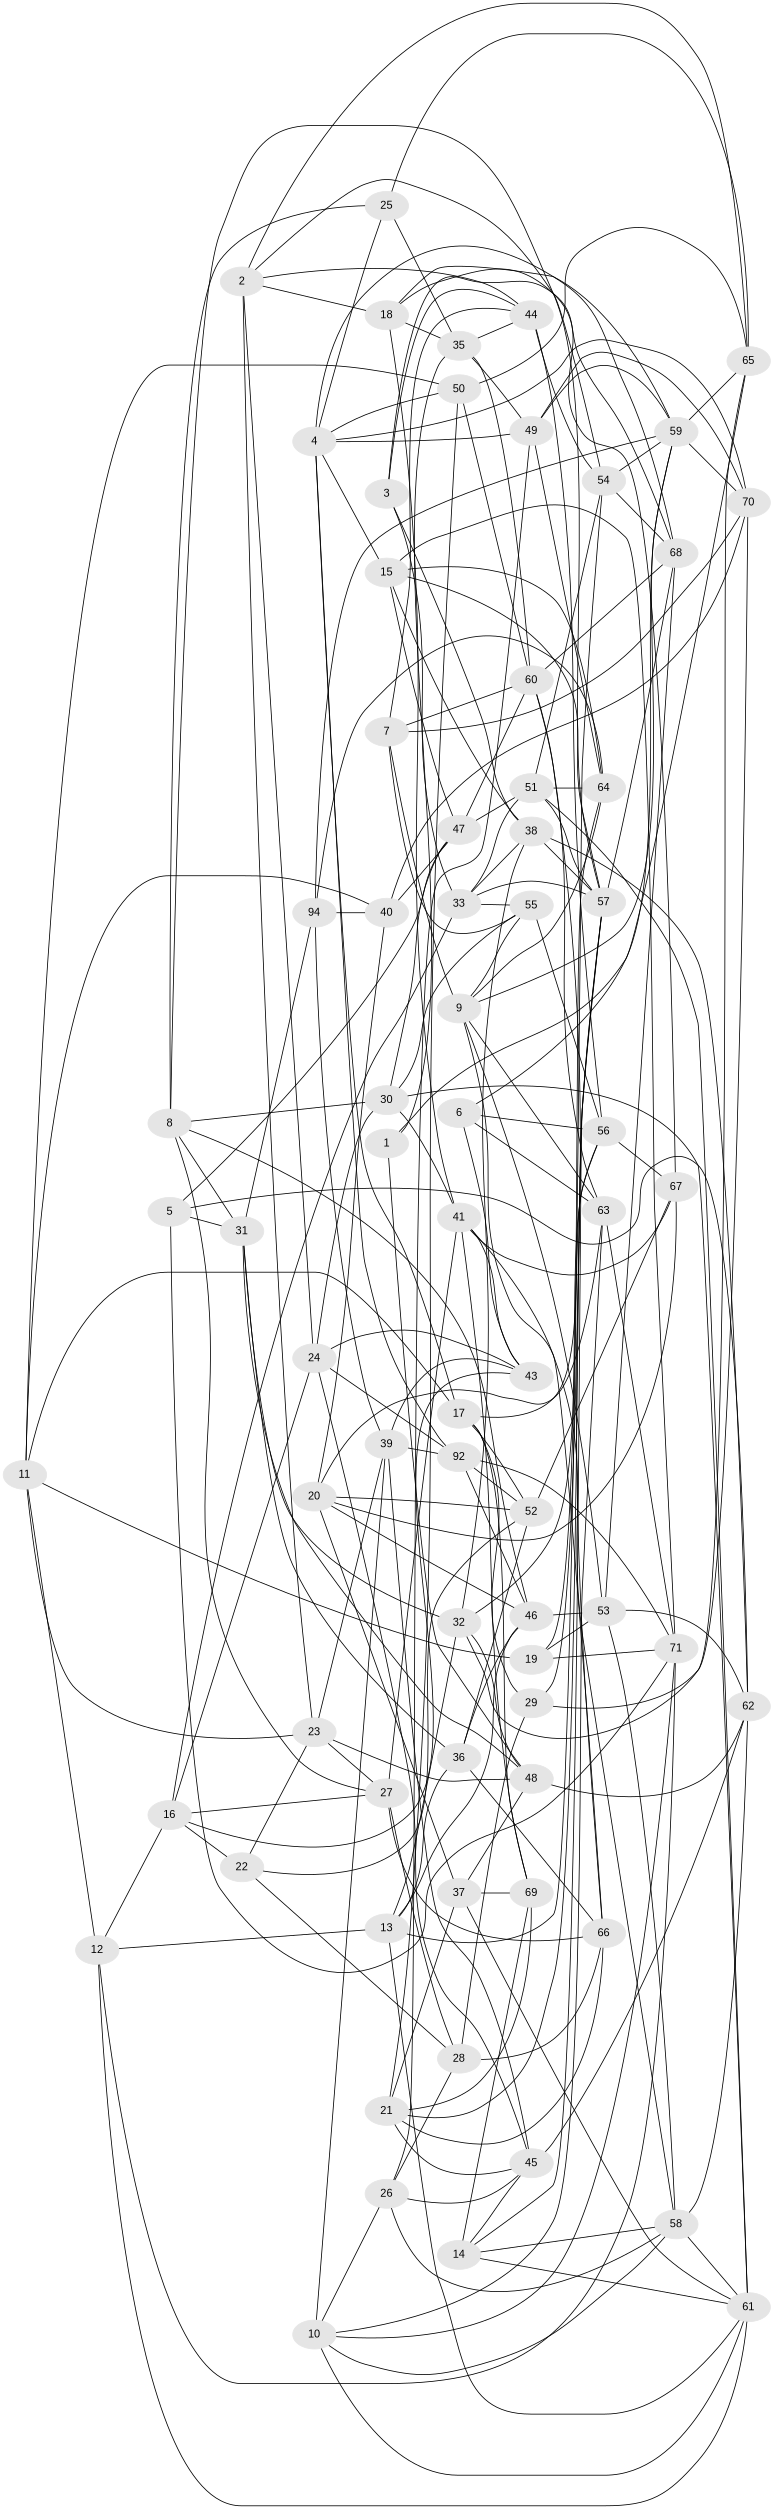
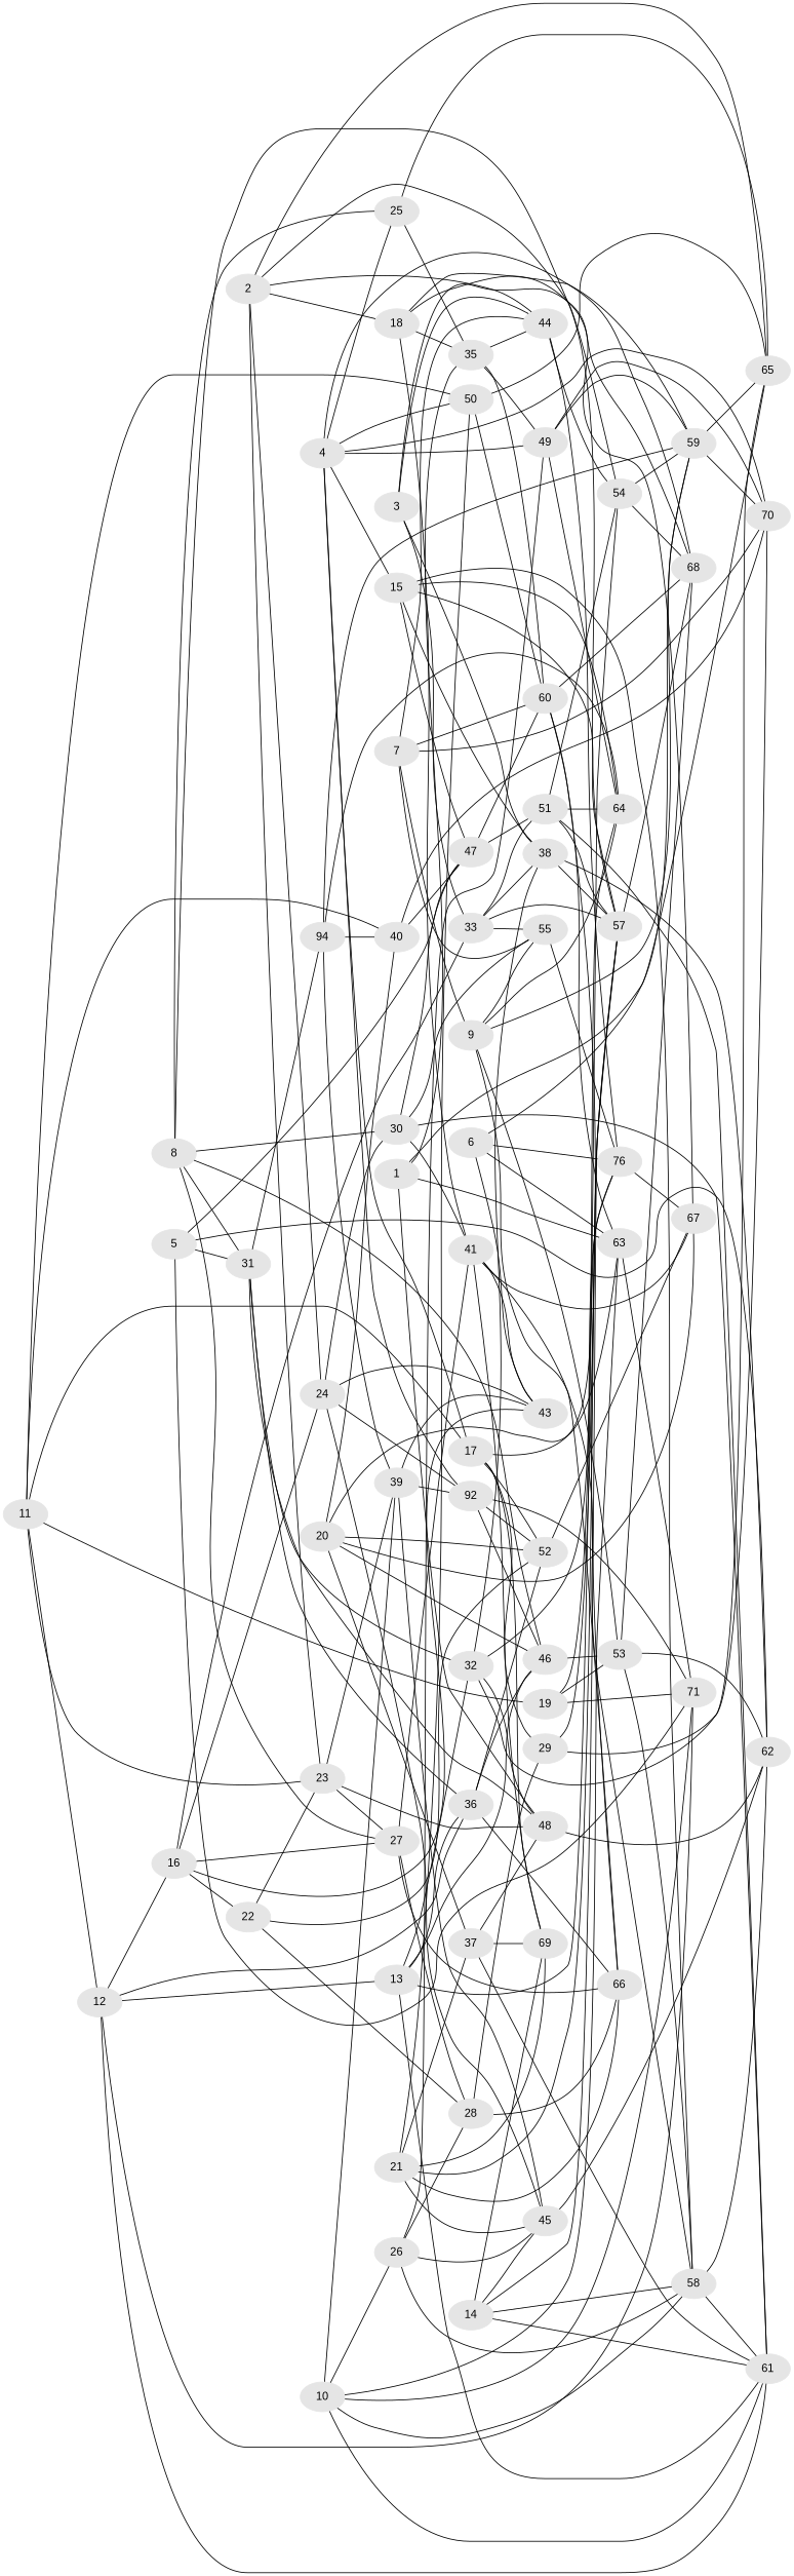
  graph {
    fontname="Liberation Sans"
    rankdir=LR
    node [color=gray90 fontname="Liberation Sans" style=filled]
    edge [fontname="Liberation Sans" weight=1.0]
    1
    35
    48
    63
    65
    44
    49
    60
    62
    71
    2
    18
    23
    24
    54
    59
    67
    41
    27
    39
    n21 [label=92]
    43
    30
    45
-   56
+   56 [label=76]
    68
    3
    33
    38
    55
    57
    51
    4
    15
    17
    25
    50
    70
    47
    64
    58
    69
    29
    52
    46
    5
    31
    36
    32
    n50 [label=94]
    6
    7
    9
    53
    66
    14
    61
    8
    28
    10
    26
    11
    12
    19
    40
    13
    16
    22
    20
    37
    21
    1 -- 35
    1 -- 48
-   9 -- 63
+   1 -- 63
    1 -- 65
    35 -- 44
    35 -- 49
    35 -- 60
    48 -- 62
    63 -- 71
    44 -- 54
    44 -- 56
    49 -- 59
    49 -- 70
    49 -- 64
    60 -- 63
    60 -- 68
    60 -- 66
    2 -- 65
    2 -- 44
    2 -- 18
    2 -- 23
    2 -- 24
    2 -- 54
    18 -- 35
    18 -- 59
    18 -- 67 [weight=2.0]
    18 -- 41
    23 -- 48
    23 -- 27
    23 -- 39
    24 -- n21
    24 -- 43
    24 -- 30
    24 -- 45
    54 -- 59
    54 -- 68
    59 -- 65
    59 -- 70
    41 -- 67
    41 -- 43
    41 -- 58
    41 -- 69
    27 -- 41
    27 -- 66
    27 -- 28
    39 -- n21
    39 -- 43
    39 -- 45
    n21 -- 71
    n21 -- 52
    n21 -- 46
    30 -- 41
    30 -- 55
    30 -- 47
    30 -- 61
    45 -- 62
    56 -- 67
    3 -- 44
    3 -- 68
    3 -- 33
    3 -- 38
    33 -- 38
    33 -- 55
    33 -- 57
    33 -- 51
    38 -- 62
    38 -- 57
    55 -- 56
    57 -- 68
    51 -- 54
    51 -- 57
    51 -- 64
    51 -- 61
    4 -- 49
    4 -- n21
    4 -- 68
    4 -- 15
    4 -- 17
    4 -- 25
    4 -- 50
    4 -- 70
    15 -- 38
    15 -- 57
    15 -- 47
    15 -- 64
-   15 -- 71
+   15 -- 58
    17 -- 56
    17 -- 69
    17 -- 29
    17 -- 52
    25 -- 35
    25 -- 65
    50 -- 65
    50 -- 60 [weight=2.0]
    47 -- 60
    47 -- 51
    58 -- 62
    58 -- 61
    29 -- 57
    29 -- 70
    52 -- 67
    46 -- 53
    5 -- 62
    5 -- 71
    5 -- 47
    5 -- 31
    31 -- 48
    31 -- 36
    31 -- 32
    31 -- n50
    36 -- 52
    36 -- 46
    36 -- 66
    32 -- 48
    32 -- 65
    32 -- 56
    32 -- 38
    n50 -- 59
    n50 -- 39
    n50 -- 64
    n50 -- 40 [weight=2.0]
    6 -- 63
    6 -- 59
    6 -- 43
    6 -- 56
    7 -- 44
    7 -- 60
    7 -- 55
    7 -- 70
    7 -- 9
    9 -- 59
    9 -- 55
    9 -- 64
    9 -- 53
    9 -- 66
    53 -- 62
    53 -- 68
    53 -- 58
    14 -- 45
    14 -- 57
    14 -- 58
    14 -- 69
    14 -- 61
    8 -- 27
    8 -- 30
    8 -- 57
    8 -- 25
    8 -- 46
    8 -- 31
    28 -- 29
    28 -- 66
    10 -- 63
    10 -- 71
    10 -- 39
    10 -- 58
    10 -- 61
    10 -- 26
    26 -- 49
    26 -- 45
    26 -- 58
    26 -- 28 [weight=2.0]
    11 -- 23
    11 -- 17
    11 -- 50
    11 -- 12
    11 -- 19
    11 -- 40
    12 -- 71
+   12 -- 36
    12 -- 61
    12 -- 13
    12 -- 16
    19 -- 71
    19 -- 64
    19 -- 53
    40 -- 70
    40 -- 47
    13 -- 54
    13 -- 46
    13 -- 36
    13 -- 32
    13 -- 61
    16 -- 24
    16 -- 27
    16 -- 43
    16 -- 33
    16 -- 22
    22 -- 23
    22 -- 52
    22 -- 28
    20 -- 63
    20 -- 67
    20 -- 52
    20 -- 46
    20 -- 40
    20 -- 37
    37 -- 48
    37 -- 69 [weight=2.0]
    37 -- 61
    21 -- 45
    21 -- 57
    21 -- 50
    21 -- 69
    21 -- 66
    21 -- 37
  }
